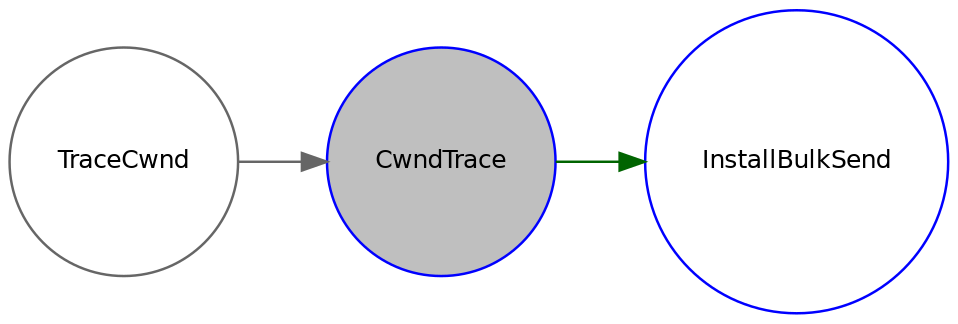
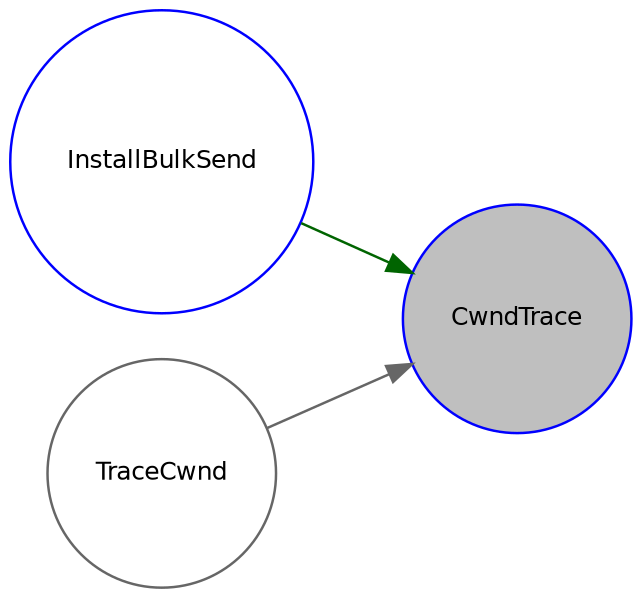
  digraph {
    rankdir=RL
    node [color=blue fillcolor=white fontname=Helvetica fontsize=10 shape=circle style=filled]
    edge [dir=back fontname=Helvetica fontsize=10 labelfontname=Helvetica labelfontsize=10 style=solid]
    n1 [fillcolor=grey75 fontcolor=black height=0.2 label=CwndTrace width=0.4]
    n2 [height=0.2 label=InstallBulkSend width=0.4]
    n3 [color=gray40 height=0.2 label=TraceCwnd width=0.4]
-   n2 -> n1 [color=darkgreen]
+   n1 -> n2 [color=darkgreen]
    n1 -> n3 [color=gray40]
  }
